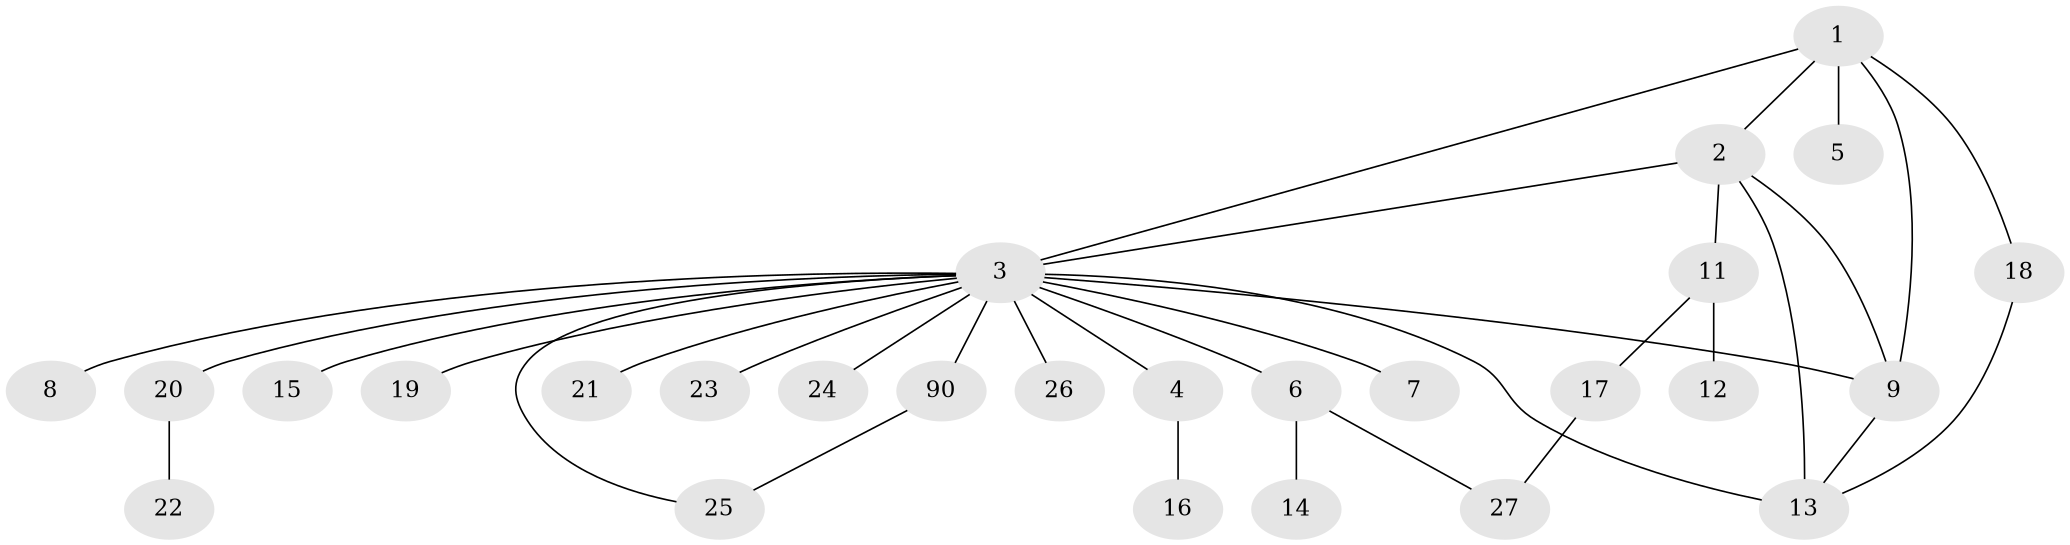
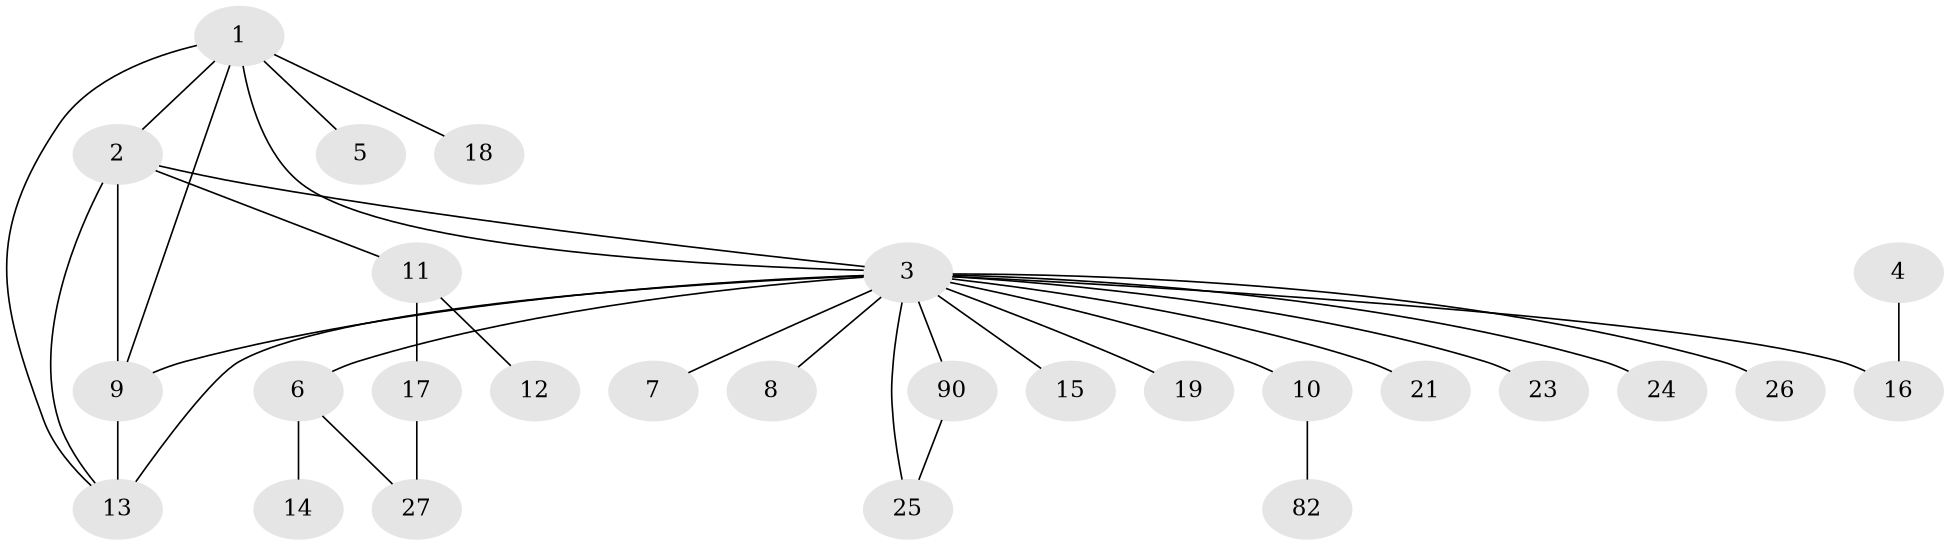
  graph {
    node [color=gray90 style=filled]
    edge [weight=1.0]
    1
    2
    3
    5
    9
    13
    18
    11
    4
    6
    7
    8
    n13 [label=90]
    15
    19
-   20
+   20 [label=10]
    21
    23
    24
    25
    26
    12
    17
    16
    14
    27
-   22
+   22 [label=82]
    1 -- 2
    1 -- 3
    1 -- 5
    1 -- 9
-   18 -- 13
+   1 -- 13
    1 -- 18
    2 -- 3
    2 -- 9 [weight=2.0]
    2 -- 13
    2 -- 11
    3 -- 9
    3 -- 13 [weight=2.0]
-   3 -- 4
+   3 -- 16
    3 -- 6
    3 -- 7
    3 -- 8
    3 -- n13
    3 -- 15
    3 -- 19
    3 -- 20
    3 -- 21
    3 -- 23
    3 -- 24
    3 -- 25
    3 -- 26
    9 -- 13
    11 -- 12
    11 -- 17
    4 -- 16
    6 -- 14
    6 -- 27
    n13 -- 25
    20 -- 22
    17 -- 27
  }
